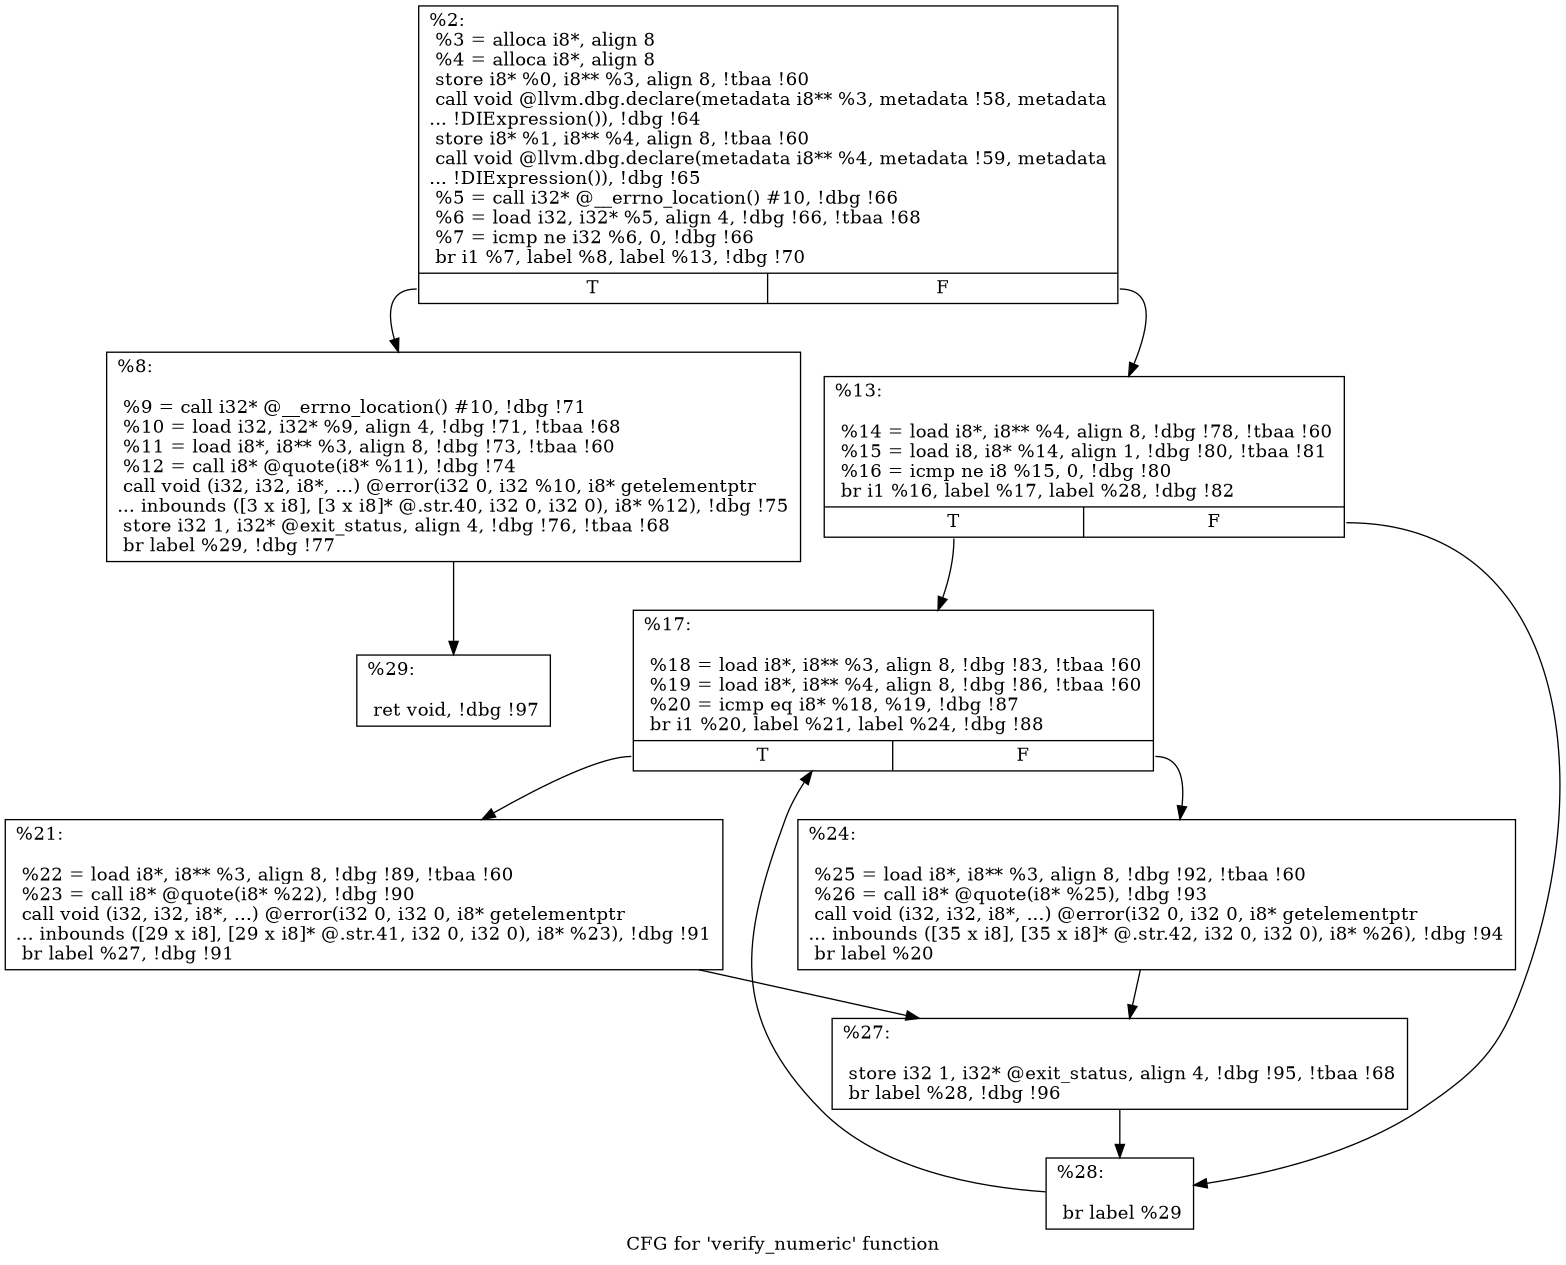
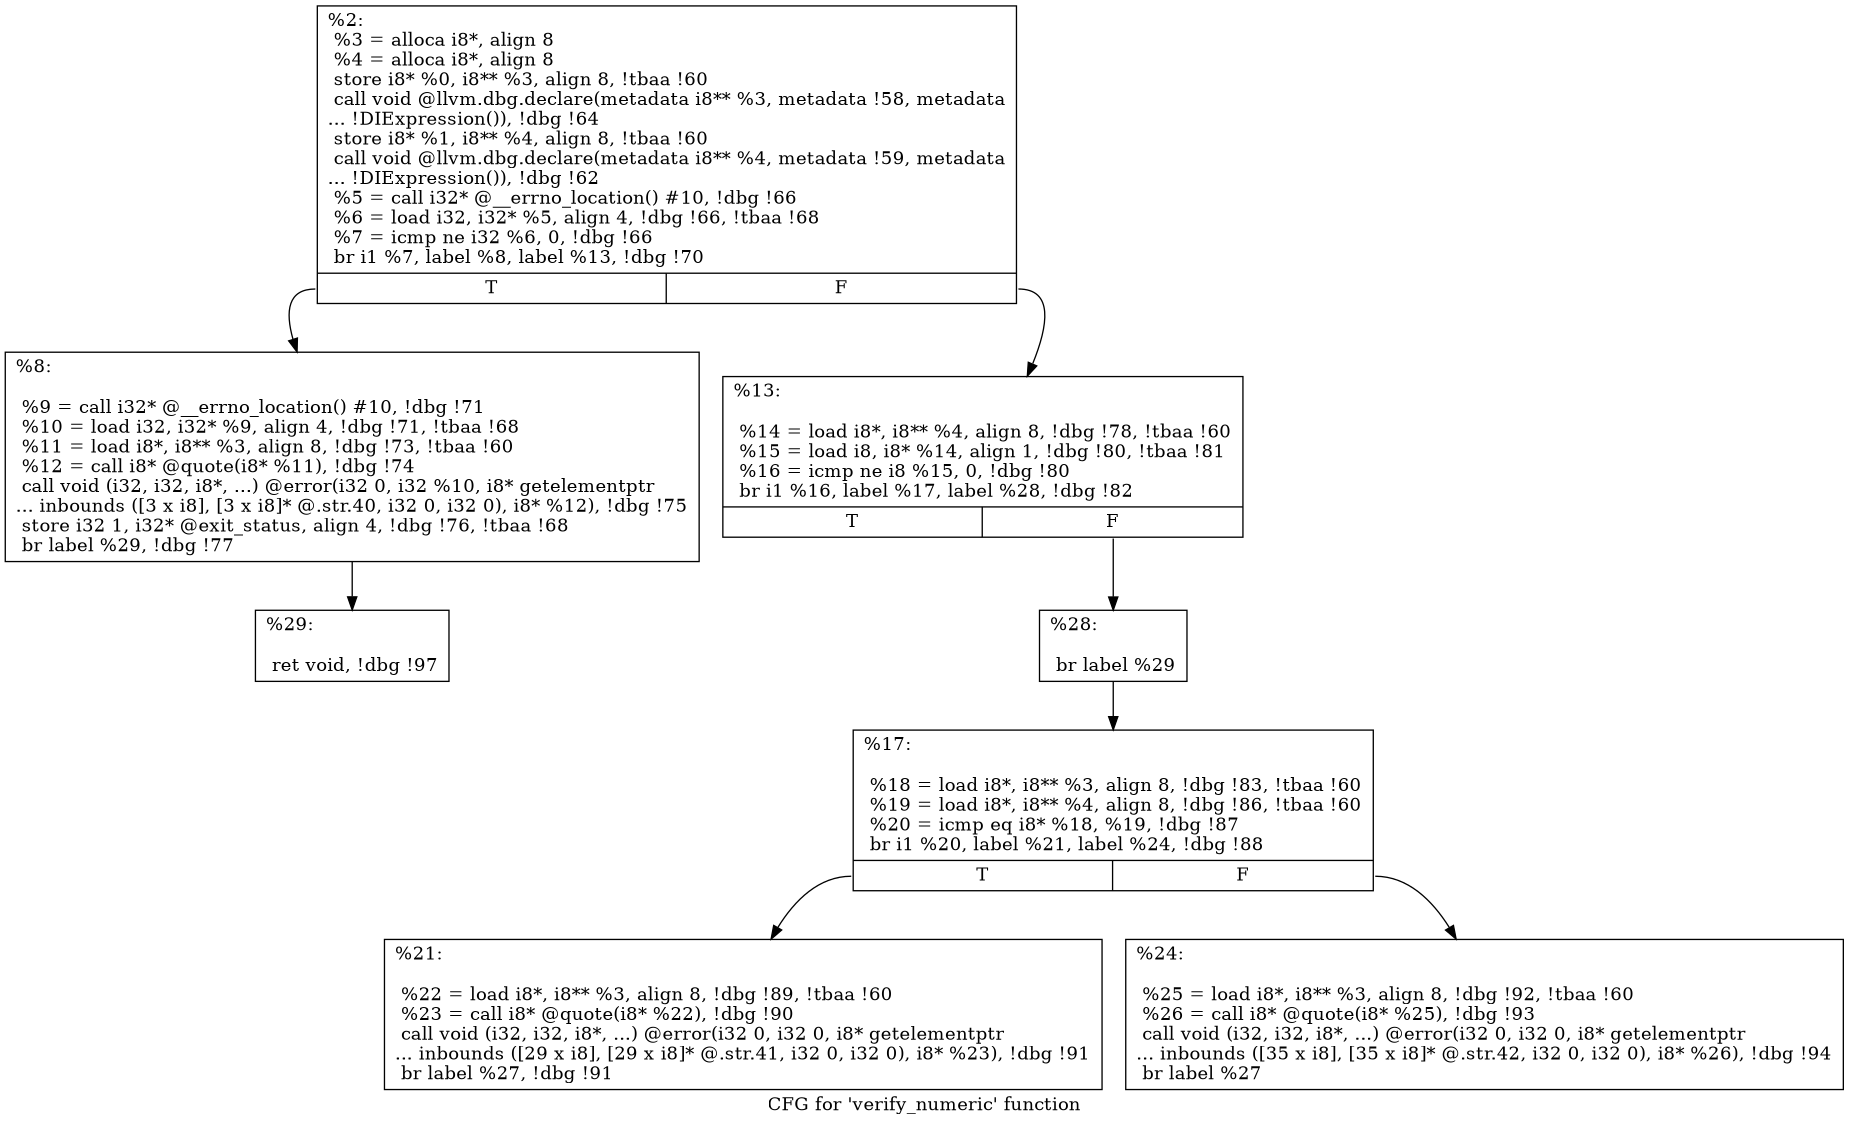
  digraph {
    label="CFG for 'verify_numeric' function"
    node [shape=record]
-   n1 [label="{%2:\l  %3 = alloca i8*, align 8\l  %4 = alloca i8*, align 8\l  store i8* %0, i8** %3, align 8, !tbaa !60\l  call void @llvm.dbg.declare(metadata i8** %3, metadata !58, metadata\l... !DIExpression()), !dbg !64\l  store i8* %1, i8** %4, align 8, !tbaa !60\l  call void @llvm.dbg.declare(metadata i8** %4, metadata !59, metadata\l... !DIExpression()), !dbg !65\l  %5 = call i32* @__errno_location() #10, !dbg !66\l  %6 = load i32, i32* %5, align 4, !dbg !66, !tbaa !68\l  %7 = icmp ne i32 %6, 0, !dbg !66\l  br i1 %7, label %8, label %13, !dbg !70\l|{<s0>T|<s1>F}}"]
+   n1 [label="{%2:\l  %3 = alloca i8*, align 8\l  %4 = alloca i8*, align 8\l  store i8* %0, i8** %3, align 8, !tbaa !60\l  call void @llvm.dbg.declare(metadata i8** %3, metadata !58, metadata\l... !DIExpression()), !dbg !64\l  store i8* %1, i8** %4, align 8, !tbaa !60\l  call void @llvm.dbg.declare(metadata i8** %4, metadata !59, metadata\l... !DIExpression()), !dbg !62\l  %5 = call i32* @__errno_location() #10, !dbg !66\l  %6 = load i32, i32* %5, align 4, !dbg !66, !tbaa !68\l  %7 = icmp ne i32 %6, 0, !dbg !66\l  br i1 %7, label %8, label %13, !dbg !70\l|{<s0>T|<s1>F}}"]
    n2 [label="{%8:\l\l  %9 = call i32* @__errno_location() #10, !dbg !71\l  %10 = load i32, i32* %9, align 4, !dbg !71, !tbaa !68\l  %11 = load i8*, i8** %3, align 8, !dbg !73, !tbaa !60\l  %12 = call i8* @quote(i8* %11), !dbg !74\l  call void (i32, i32, i8*, ...) @error(i32 0, i32 %10, i8* getelementptr\l... inbounds ([3 x i8], [3 x i8]* @.str.40, i32 0, i32 0), i8* %12), !dbg !75\l  store i32 1, i32* @exit_status, align 4, !dbg !76, !tbaa !68\l  br label %29, !dbg !77\l}"]
    n3 [label="{%13:\l\l  %14 = load i8*, i8** %4, align 8, !dbg !78, !tbaa !60\l  %15 = load i8, i8* %14, align 1, !dbg !80, !tbaa !81\l  %16 = icmp ne i8 %15, 0, !dbg !80\l  br i1 %16, label %17, label %28, !dbg !82\l|{<s0>T|<s1>F}}"]
    n4 [label="{%29:\l\l  ret void, !dbg !97\l}"]
    n5 [label="{%17:\l\l  %18 = load i8*, i8** %3, align 8, !dbg !83, !tbaa !60\l  %19 = load i8*, i8** %4, align 8, !dbg !86, !tbaa !60\l  %20 = icmp eq i8* %18, %19, !dbg !87\l  br i1 %20, label %21, label %24, !dbg !88\l|{<s0>T|<s1>F}}"]
    n6 [label="{%28:\l\l  br label %29\l}"]
    n7 [label="{%21:\l\l  %22 = load i8*, i8** %3, align 8, !dbg !89, !tbaa !60\l  %23 = call i8* @quote(i8* %22), !dbg !90\l  call void (i32, i32, i8*, ...) @error(i32 0, i32 0, i8* getelementptr\l... inbounds ([29 x i8], [29 x i8]* @.str.41, i32 0, i32 0), i8* %23), !dbg !91\l  br label %27, !dbg !91\l}"]
-   n8 [label="{%24:\l\l  %25 = load i8*, i8** %3, align 8, !dbg !92, !tbaa !60\l  %26 = call i8* @quote(i8* %25), !dbg !93\l  call void (i32, i32, i8*, ...) @error(i32 0, i32 0, i8* getelementptr\l... inbounds ([35 x i8], [35 x i8]* @.str.42, i32 0, i32 0), i8* %26), !dbg !94\l  br label %20\l}"]
-   n9 [label="{%27:\l\l  store i32 1, i32* @exit_status, align 4, !dbg !95, !tbaa !68\l  br label %28, !dbg !96\l}"]
+   n8 [label="{%24:\l\l  %25 = load i8*, i8** %3, align 8, !dbg !92, !tbaa !60\l  %26 = call i8* @quote(i8* %25), !dbg !93\l  call void (i32, i32, i8*, ...) @error(i32 0, i32 0, i8* getelementptr\l... inbounds ([35 x i8], [35 x i8]* @.str.42, i32 0, i32 0), i8* %26), !dbg !94\l  br label %27\l}"]
    n1 -> n2 [tailport=s0]
    n1 -> n3 [tailport=s1]
    n2 -> n4
-   n3 -> n5 [tailport=s0]
    n3 -> n6 [tailport=s1]
    n5 -> n7 [tailport=s0]
    n5 -> n8 [tailport=s1]
    n6 -> n5
-   n7 -> n9
-   n8 -> n9
-   n9 -> n6
  }
